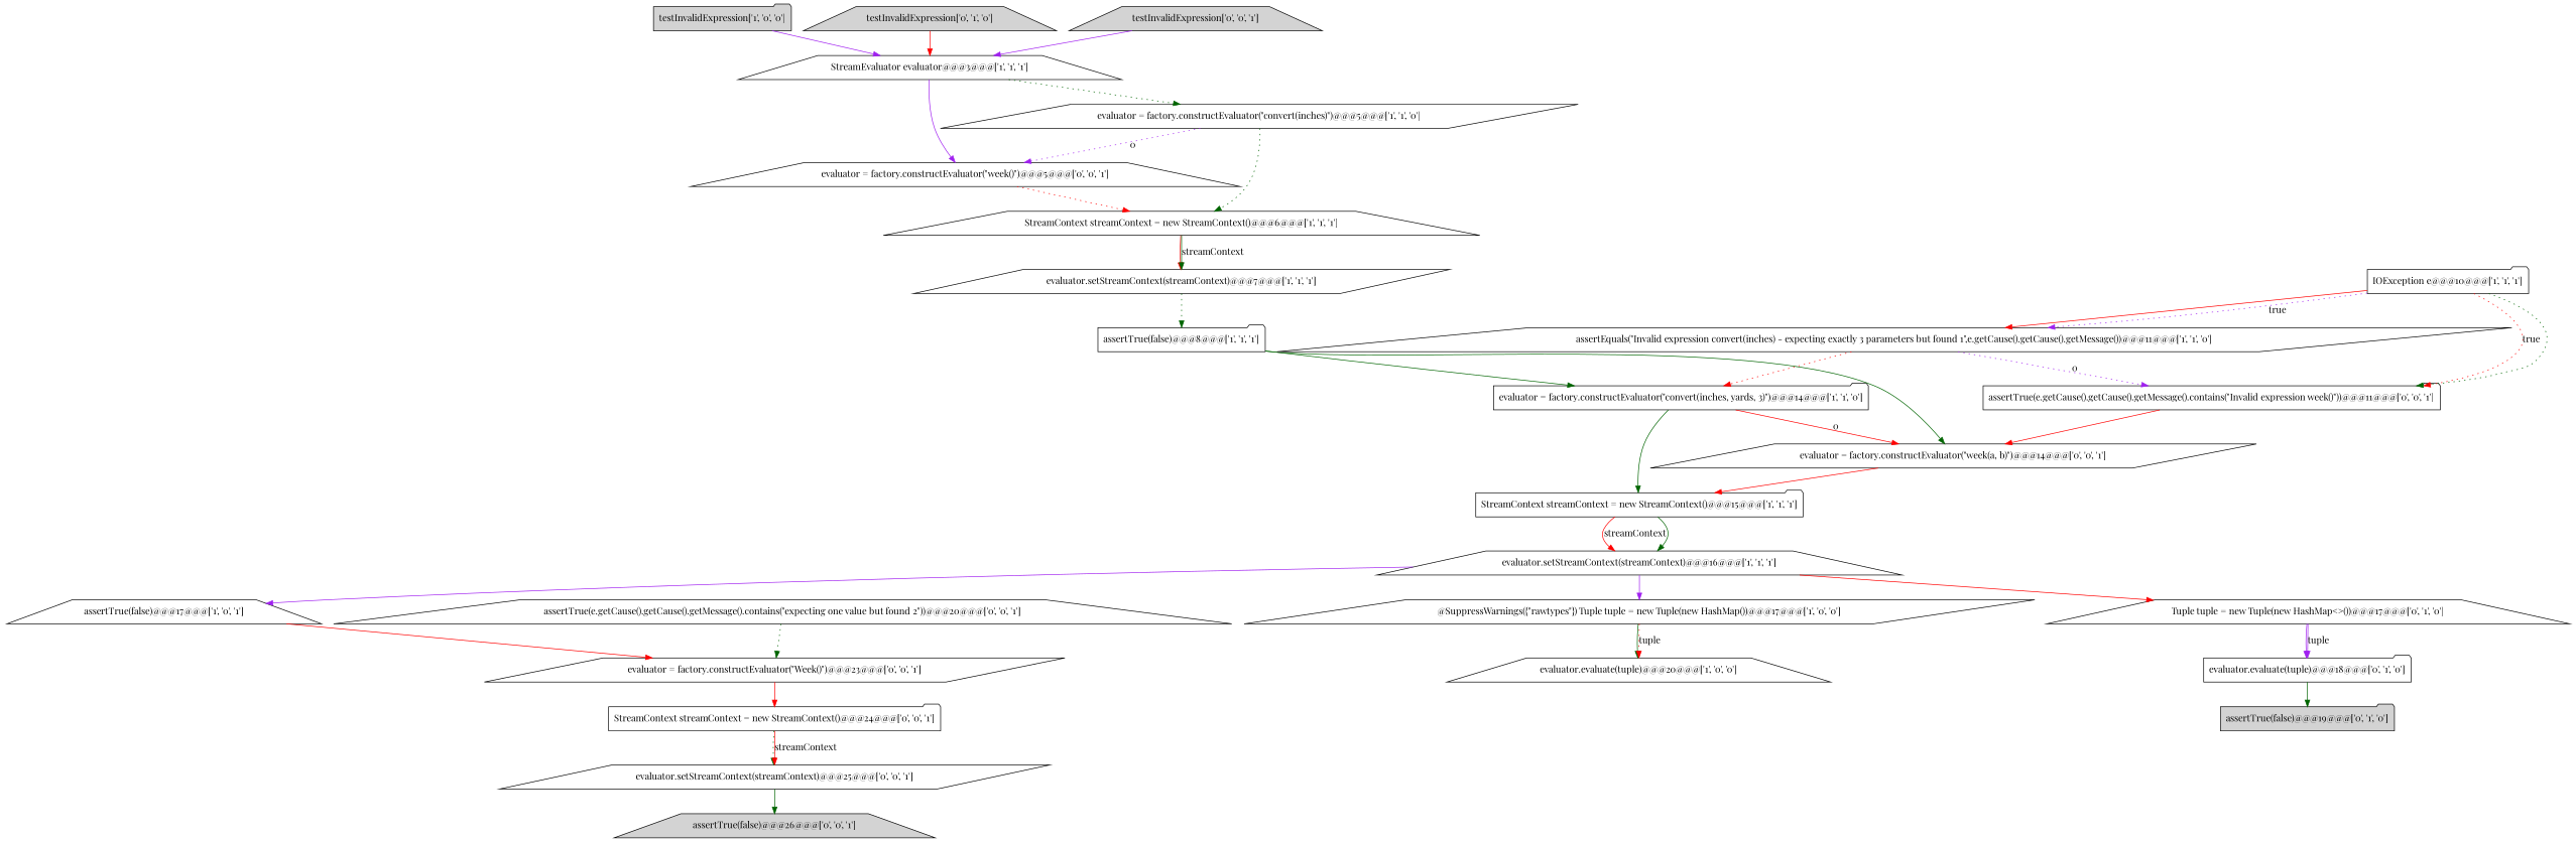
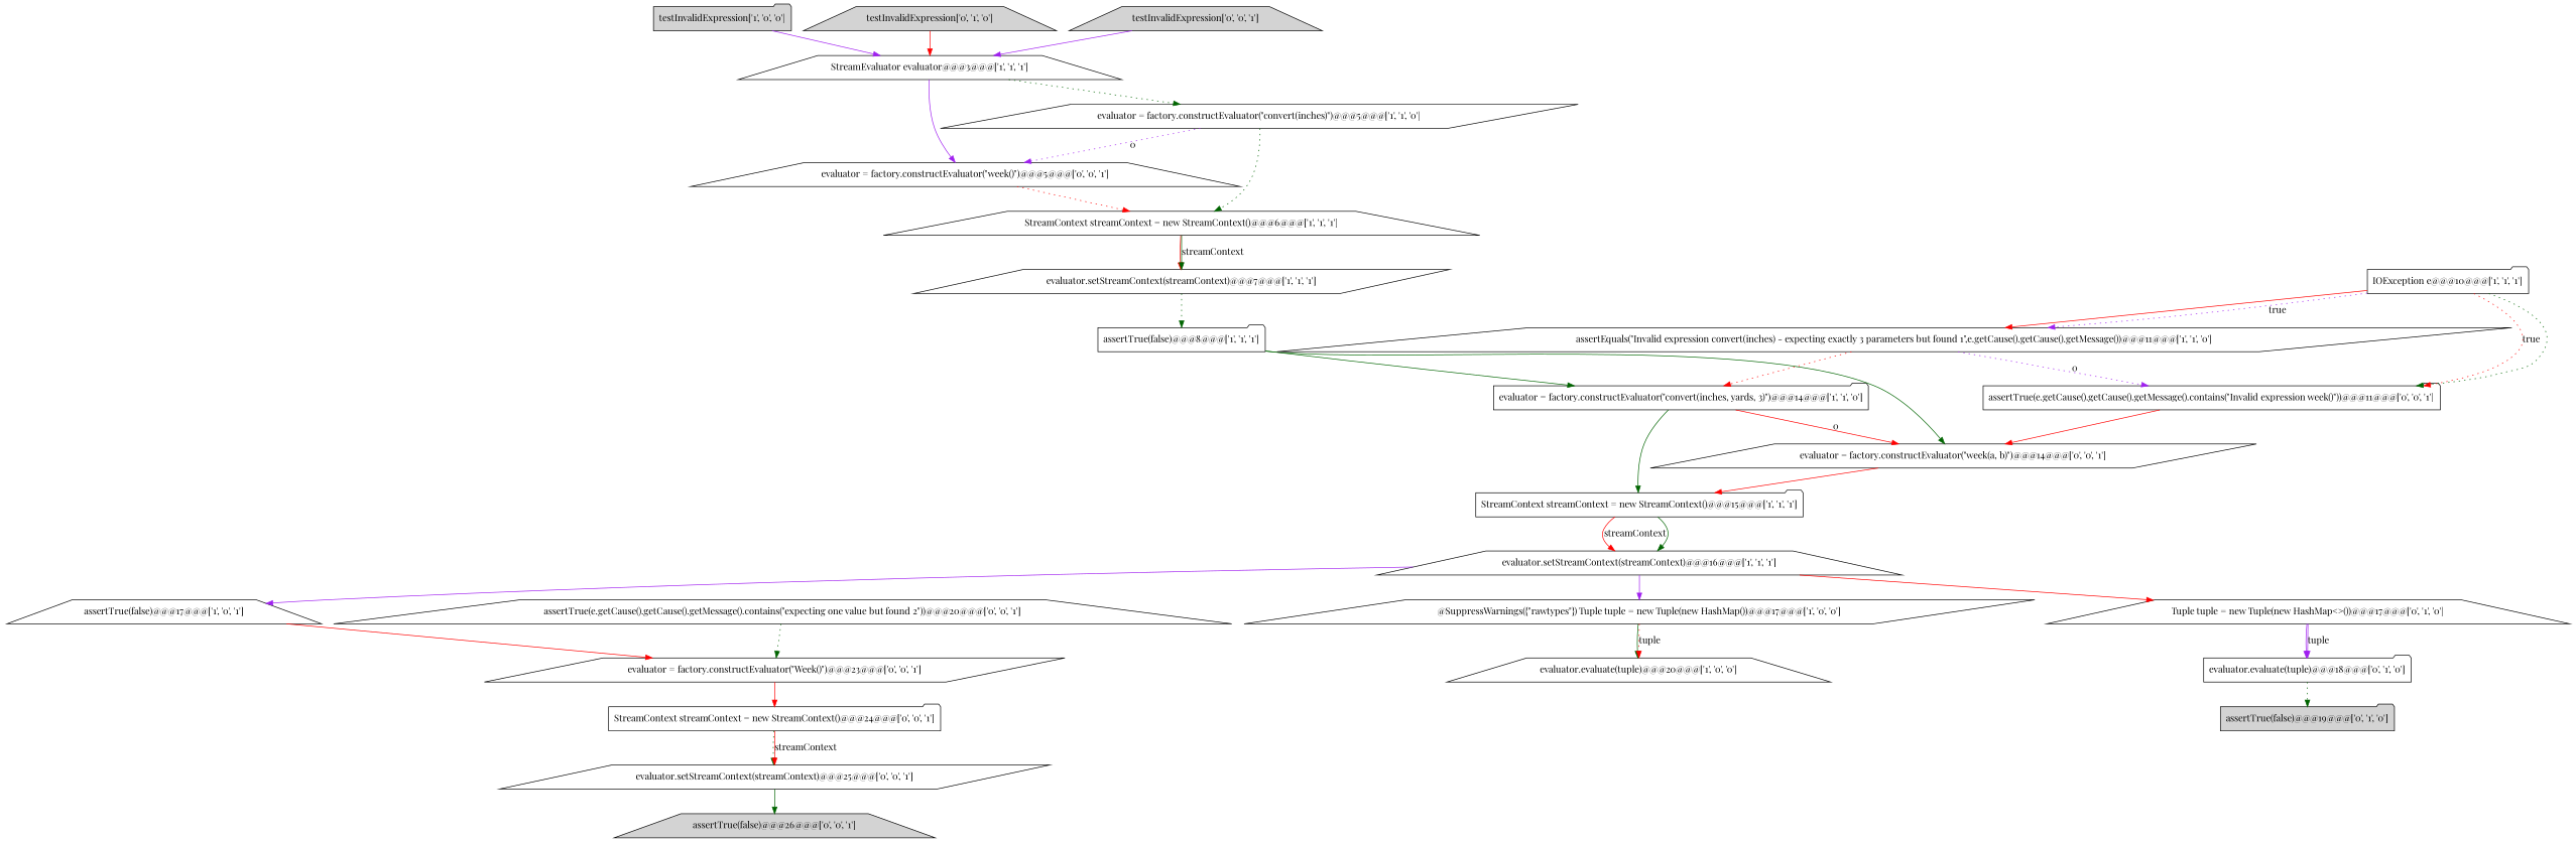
  digraph {
    fontname="Playfair Display"
    node [fillcolor=white fontname="Playfair Display" shape=trapezium style=filled]
    edge [color=red fontname="Playfair Display" style=solid]
    n1 [label="StreamContext streamContext = new StreamContext()@@@6@@@['1', '1', '1']"]
    n2 [label="evaluator.setStreamContext(streamContext)@@@7@@@['1', '1', '1']" shape=parallelogram]
    n3 [label="assertTrue(false)@@@8@@@['1', '1', '1']" shape=folder]
    n4 [label="evaluator = factory.constructEvaluator(\"convert(inches, yards, 3)\")@@@14@@@['1', '1', '0']" shape=folder]
    n5 [label="StreamContext streamContext = new StreamContext()@@@15@@@['1', '1', '1']" shape=folder]
    n6 [label="evaluator = factory.constructEvaluator(\"week(a, b)\")@@@14@@@['0', '0', '1']" shape=parallelogram]
    n7 [label="evaluator.setStreamContext(streamContext)@@@16@@@['1', '1', '1']"]
    n8 [label="evaluator.evaluate(tuple)@@@20@@@['1', '0', '0']"]
    n9 [label="assertTrue(false)@@@17@@@['1', '0', '1']"]
    n10 [label="evaluator = factory.constructEvaluator(\"Week()\")@@@23@@@['0', '0', '1']" shape=parallelogram]
    n11 [label="assertTrue(e.getCause().getCause().getMessage().contains(\"Invalid expression week()\"))@@@11@@@['0', '0', '1']" shape=folder]
    n12 [label="assertTrue(e.getCause().getCause().getMessage().contains(\"expecting one value but found 2\"))@@@20@@@['0', '0', '1']"]
    n13 [label="evaluator = factory.constructEvaluator(\"week()\")@@@5@@@['0', '0', '1']"]
    n14 [label="@SuppressWarnings({\"rawtypes\"}) Tuple tuple = new Tuple(new HashMap())@@@17@@@['1', '0', '0']" shape=parallelogram]
    n15 [label="Tuple tuple = new Tuple(new HashMap<>())@@@17@@@['0', '1', '0']"]
    n16 [label="evaluator.evaluate(tuple)@@@18@@@['0', '1', '0']" shape=folder]
    n17 [label="assertEquals(\"Invalid expression convert(inches) - expecting exactly 3 parameters but found 1\",e.getCause().getCause().getMessage())@@@11@@@['1', '1', '0']" shape=parallelogram]
    n18 [label="IOException e@@@10@@@['1', '1', '1']" shape=folder]
    n19 [label="StreamContext streamContext = new StreamContext()@@@24@@@['0', '0', '1']" shape=folder]
    n20 [fillcolor=lightgray label="testInvalidExpression['1', '0', '0']" shape=folder]
    n21 [label="StreamEvaluator evaluator@@@3@@@['1', '1', '1']"]
    n22 [label="evaluator = factory.constructEvaluator(\"convert(inches)\")@@@5@@@['1', '1', '0']" shape=parallelogram]
    n23 [label="evaluator.setStreamContext(streamContext)@@@25@@@['0', '0', '1']" shape=parallelogram]
    n24 [fillcolor=lightgray label="assertTrue(false)@@@26@@@['0', '0', '1']"]
    n25 [fillcolor=lightgray label="assertTrue(false)@@@19@@@['0', '1', '0']" shape=folder]
    n26 [fillcolor=lightgray label="testInvalidExpression['0', '1', '0']"]
    n27 [fillcolor=lightgray label="testInvalidExpression['0', '0', '1']"]
    n1 -> n2
    n1 -> n2 [color=darkgreen label=streamContext]
    n2 -> n3 [color=darkgreen style=dotted]
    n3 -> n4 [color=darkgreen]
    n3 -> n6 [color=darkgreen]
    n4 -> n5 [color=darkgreen]
    n4 -> n6 [label=0]
    n5 -> n7 [label=streamContext]
    n5 -> n7 [color=darkgreen]
    n6 -> n5
    n7 -> n9 [color=purple]
    n7 -> n14 [color=purple]
    n7 -> n15
    n9 -> n10
    n10 -> n19
    n11 -> n6
    n12 -> n10 [color=darkgreen style=dotted]
    n13 -> n1 [style=dotted]
    n14 -> n8 [color=darkgreen]
    n14 -> n8 [label=tuple style=dotted]
    n15 -> n16 [color=purple]
    n15 -> n16 [color=purple label=tuple]
-   n16 -> n25 [color=darkgreen]
+   n16 -> n25 [color=darkgreen style=dotted]
    n17 -> n4 [style=dotted]
    n17 -> n11 [color=purple label=0 style=dotted]
    n18 -> n11 [label=true style=dotted]
    n18 -> n11 [color=darkgreen style=dotted]
    n18 -> n17
    n18 -> n17 [color=purple label=true style=dotted]
    n19 -> n23 [color=darkgreen style=dotted]
    n19 -> n23 [label=streamContext]
    n20 -> n21 [color=purple]
    n21 -> n13 [color=purple]
    n21 -> n22 [color=darkgreen style=dotted]
    n22 -> n1 [color=darkgreen style=dotted]
    n22 -> n13 [color=purple label=0 style=dotted]
    n23 -> n24 [color=darkgreen]
    n26 -> n21
    n27 -> n21 [color=purple]
  }
